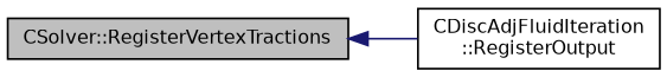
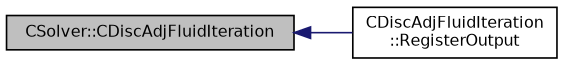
  digraph {
    rankdir=LR
    node [color=black fontname=Helvetica fontsize=10 shape=record style=filled]
-   n1 [fillcolor=grey75 fontcolor=black height=0.2 label="CSolver::RegisterVertexTractions" width=0.4]
+   n1 [fillcolor=grey75 fontcolor=black height=0.2 label="CSolver::CDiscAdjFluidIteration" width=0.4]
    n2 [fillcolor=white height=0.2 label="CDiscAdjFluidIteration\l::RegisterOutput" width=0.4]
    n1 -> n2 [color=midnightblue dir=back fontname=Helvetica fontsize=10 labelfontname=Helvetica labelfontsize=10 style=solid]
  }
